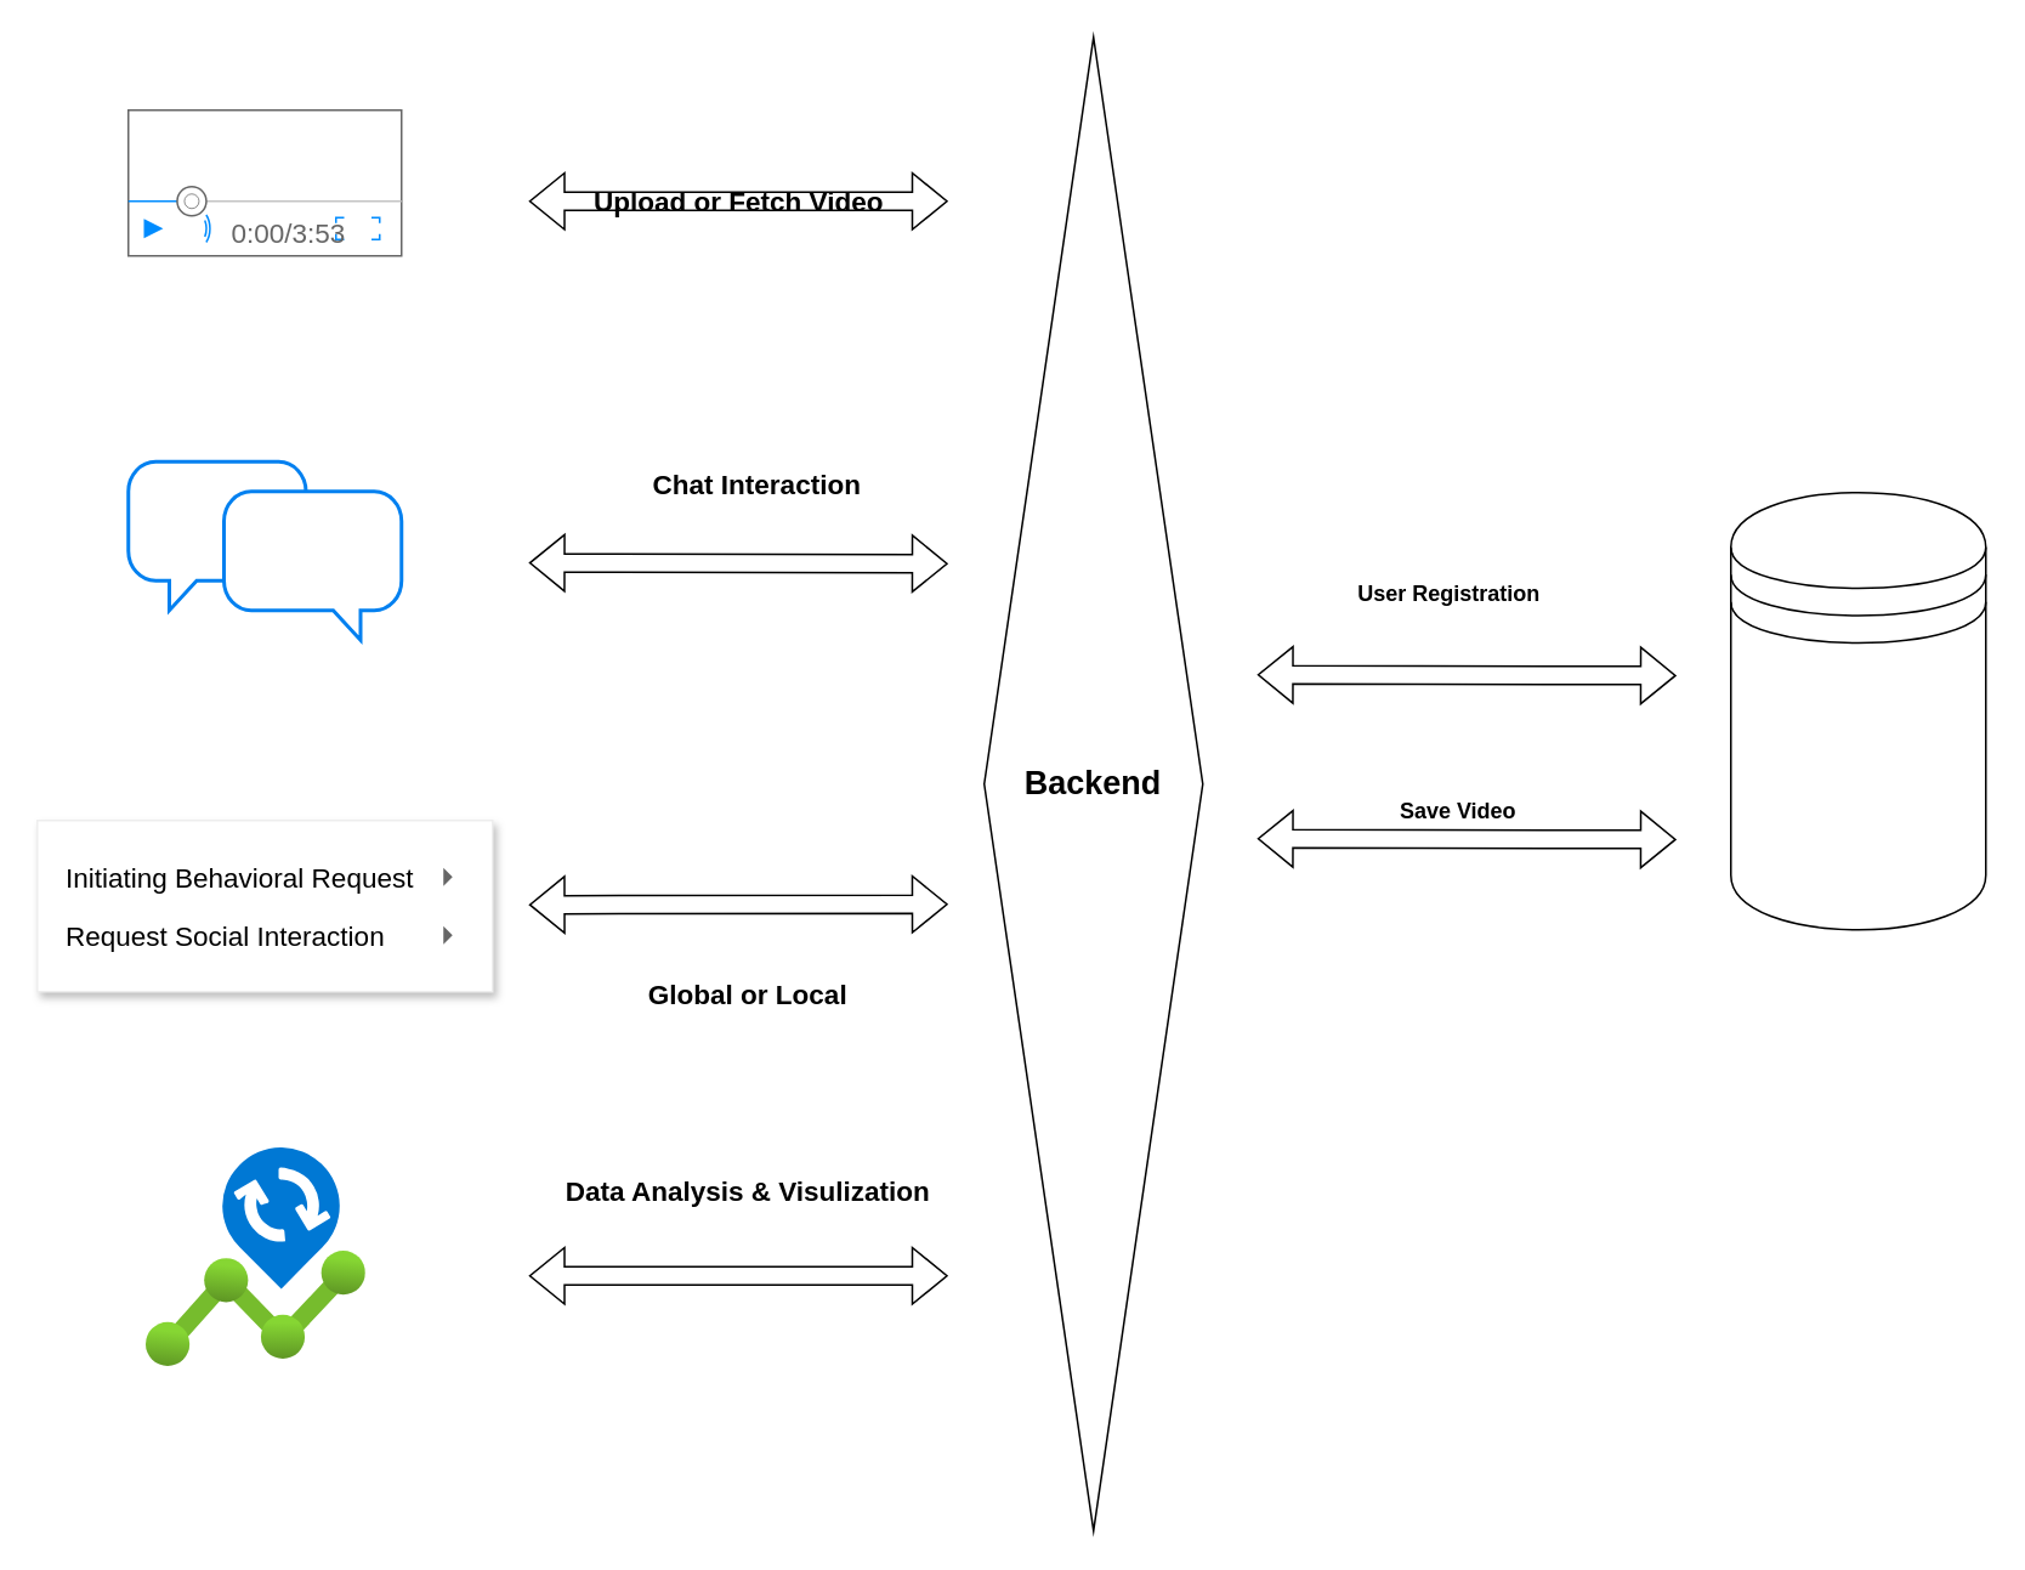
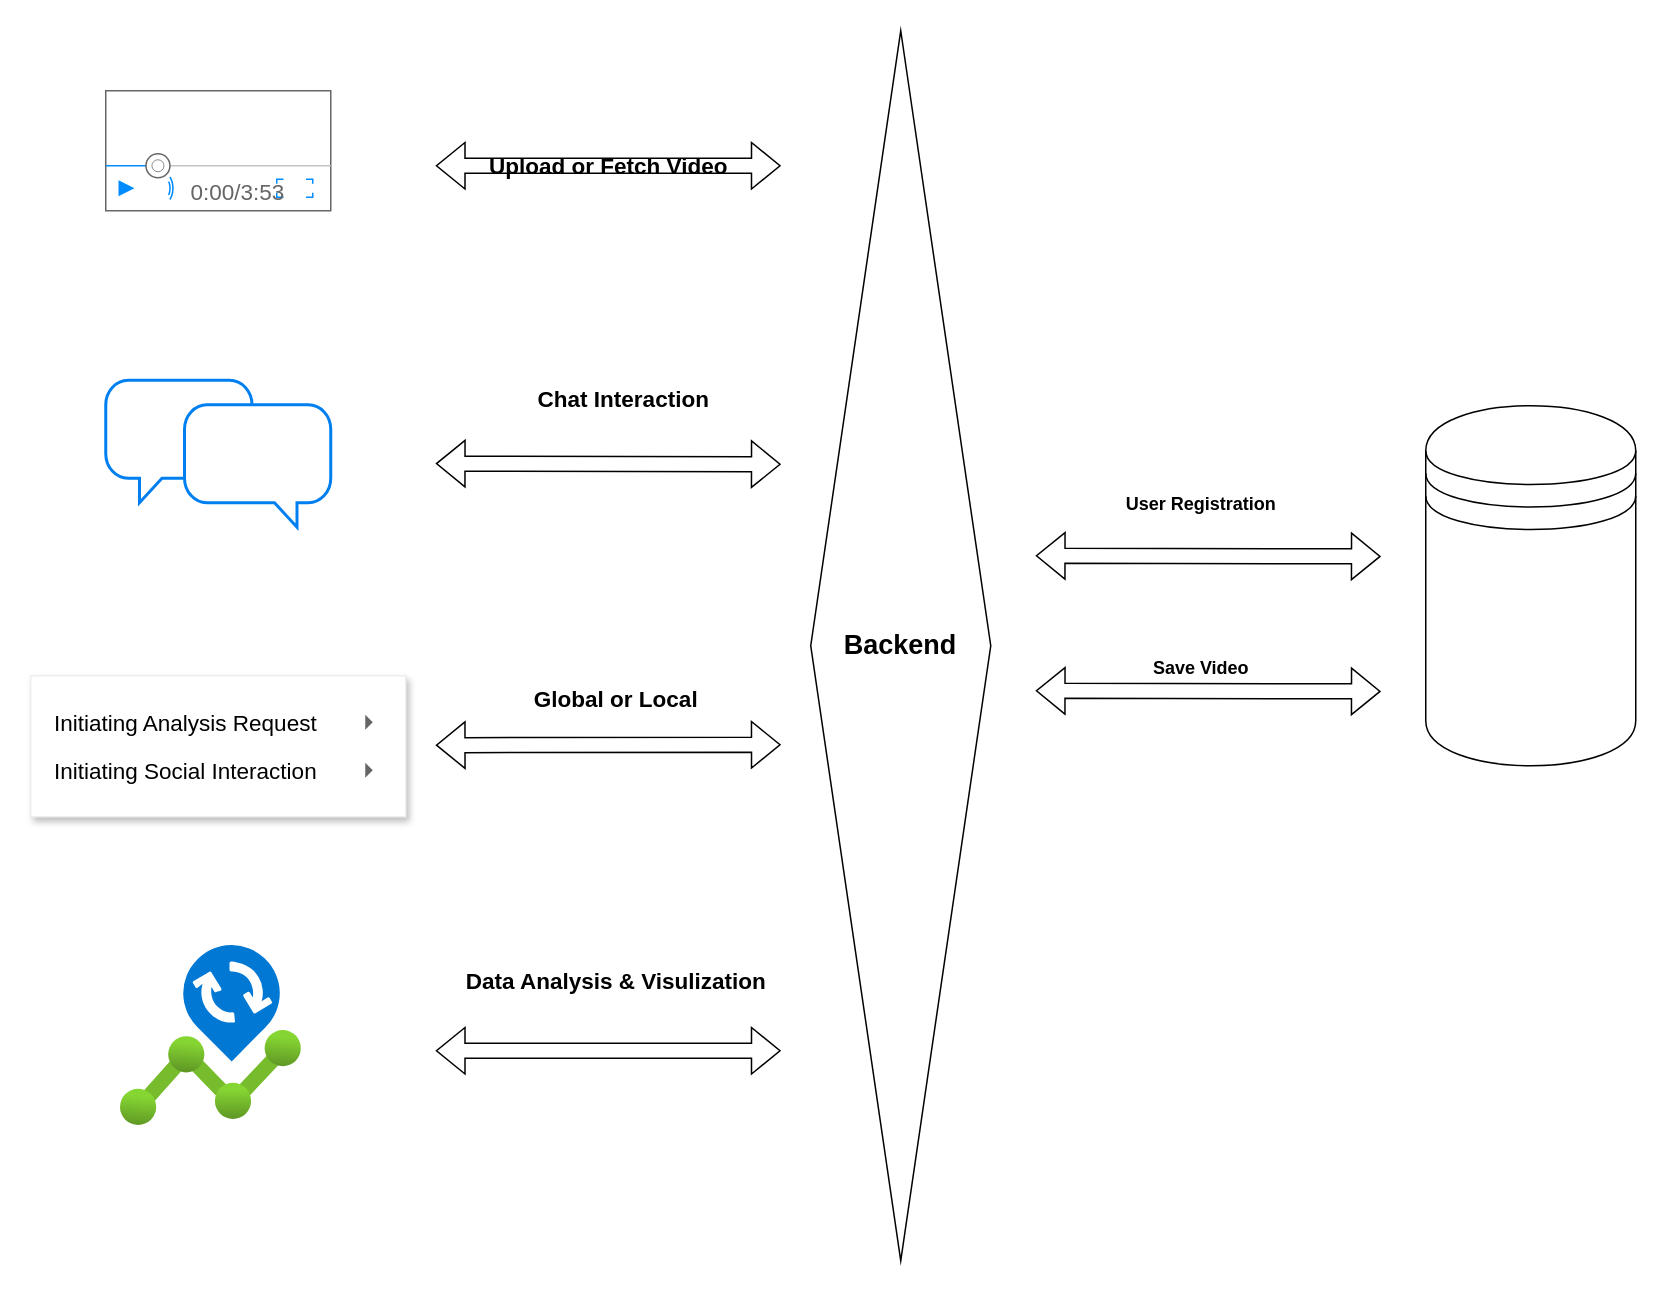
  <mxCell id="0" />
  <mxCell id="1" parent="0" />
  <mxCell id="2" value="&lt;div&gt;&lt;b&gt;&lt;font style=&quot;font-size: 18px;&quot;&gt;Backend&lt;/font&gt;&lt;/b&gt;&lt;/div&gt;" style="rhombus;whiteSpace=wrap;html=1;" vertex="1" parent="1"><mxGeometry x="540" y="20" width="120" height="820" as="geometry" /></mxCell>
  <mxCell id="3" value="" style="shape=datastore;whiteSpace=wrap;html=1;" vertex="1" parent="1"><mxGeometry x="950" y="270" width="140" height="240" as="geometry" /></mxCell>
- <mxCell id="4" value="User Registration" style="text;html=1;align=center;verticalAlign=middle;resizable=0;points=[];autosize=1;strokeColor=none;fillColor=none;fontStyle=1" vertex="1" parent="1"><mxGeometry x="735" y="311" width="120" height="30" as="geometry" /></mxCell>
+ <mxCell id="4" value="User Registration" style="text;html=1;align=center;verticalAlign=middle;resizable=0;points=[];autosize=1;strokeColor=none;fillColor=none;fontStyle=1" vertex="1" parent="1"><mxGeometry x="740" y="321" width="120" height="30" as="geometry" /></mxCell>
  <mxCell id="5" value="Save Video" style="text;html=1;align=center;verticalAlign=middle;resizable=0;points=[];autosize=1;strokeColor=none;fillColor=none;fontStyle=1" vertex="1" parent="1"><mxGeometry x="760" y="430" width="80" height="30" as="geometry" /></mxCell>
  <mxCell id="6" value="" style="verticalLabelPosition=bottom;shadow=0;dashed=0;align=center;html=1;verticalAlign=top;strokeWidth=1;shape=mxgraph.mockup.containers.videoPlayer;strokeColor=#666666;strokeColor2=#008cff;strokeColor3=#c4c4c4;textColor=#666666;fillColor2=#008cff;barHeight=30;barPos=20;" vertex="1" parent="1"><mxGeometry x="70" y="60" width="130" height="80" as="geometry" /></mxCell>
  <mxCell id="7" value="Upload or Fetch Video" style="text;html=1;align=center;verticalAlign=middle;resizable=0;points=[];autosize=1;strokeColor=none;fillColor=none;fontStyle=1;fontSize=15;" vertex="1" parent="1"><mxGeometry x="320" y="95" width="170" height="30" as="geometry" /></mxCell>
  <mxCell id="8" value="" style="html=1;verticalLabelPosition=bottom;align=center;labelBackgroundColor=#ffffff;verticalAlign=top;strokeWidth=2;strokeColor=#0080F0;shadow=0;dashed=0;shape=mxgraph.ios7.icons.chat;" vertex="1" parent="1"><mxGeometry x="70" y="253" width="150" height="98" as="geometry" /></mxCell>
  <mxCell id="9" value="Chat Interaction" style="text;html=1;align=center;verticalAlign=middle;resizable=0;points=[];autosize=1;strokeColor=none;fillColor=none;fontSize=15;fontStyle=1" vertex="1" parent="1"><mxGeometry x="350" y="250" width="130" height="30" as="geometry" /></mxCell>
  <mxCell id="10" value="" style="swimlane;shape=rect;strokeColor=#EEEEEE;fillColor=#ffffff;fontColor=#000000;fontStyle=0;childLayout=stackLayout;horizontal=1;startSize=0;horizontalStack=0;resizeParent=1;resizeParentMax=0;resizeLast=0;collapsible=0;marginBottom=0;whiteSpace=wrap;html=1;shadow=1;labelBorderColor=default;" vertex="1" parent="1"><mxGeometry x="20" y="450" width="250" height="94" as="geometry" /></mxCell>
  <mxCell id="11" value="" style="text;strokeColor=none;align=left;verticalAlign=middle;spacing=16;overflow=visible;;points=[[0,0.5],[1,0.5]];portConstraint=eastwest;rotatable=0;whiteSpace=wrap;html=1;fillColor=none;fontSize=15;fontColor=inherit;" vertex="1" parent="10"><mxGeometry width="250" height="15" as="geometry" /></mxCell>
- <mxCell id="12" value="Initiating Behavioral Request" style="text;strokeColor=none;align=left;verticalAlign=middle;spacing=16;overflow=visible;;points=[[0,0.5],[1,0.5]];portConstraint=eastwest;rotatable=0;whiteSpace=wrap;html=1;fillColor=none;fontSize=15;fontColor=inherit;" vertex="1" parent="10"><mxGeometry y="15" width="250" height="32" as="geometry" /></mxCell>
+ <mxCell id="12" value="Initiating Analysis Request" style="text;strokeColor=none;align=left;verticalAlign=middle;spacing=16;overflow=visible;;points=[[0,0.5],[1,0.5]];portConstraint=eastwest;rotatable=0;whiteSpace=wrap;html=1;fillColor=none;fontSize=15;fontColor=inherit;" vertex="1" parent="10"><mxGeometry y="15" width="250" height="32" as="geometry" /></mxCell>
  <mxCell id="13" value="" style="shape=triangle;direction=east;fillColor=#666666;strokeColor=none;perimeter=none;sketch=0;" vertex="1" parent="12"><mxGeometry x="1" y="0.5" width="5" height="10" relative="1" as="geometry"><mxPoint x="-27" y="-5" as="offset" /></mxGeometry></mxCell>
- <mxCell id="14" value="Request Social Interaction" style="text;strokeColor=none;align=left;verticalAlign=middle;spacing=16;overflow=visible;points=[[0,0.5],[1,0.5]];portConstraint=eastwest;rotatable=0;whiteSpace=wrap;html=1;fillColor=none;fontSize=15;fontColor=inherit;" vertex="1" parent="10"><mxGeometry y="47" width="250" height="32" as="geometry" /></mxCell>
+ <mxCell id="14" value="Initiating Social Interaction" style="text;strokeColor=none;align=left;verticalAlign=middle;spacing=16;overflow=visible;points=[[0,0.5],[1,0.5]];portConstraint=eastwest;rotatable=0;whiteSpace=wrap;html=1;fillColor=none;fontSize=15;fontColor=inherit;" vertex="1" parent="10"><mxGeometry y="47" width="250" height="32" as="geometry" /></mxCell>
  <mxCell id="15" value="" style="shape=triangle;direction=east;fillColor=#666666;strokeColor=none;perimeter=none;sketch=0;" vertex="1" parent="14"><mxGeometry x="1" y="0.5" width="5" height="10" relative="1" as="geometry"><mxPoint x="-27" y="-5" as="offset" /></mxGeometry></mxCell>
  <mxCell id="16" value="" style="text;strokeColor=none;align=left;verticalAlign=middle;spacing=16;overflow=visible;;points=[[0,0.5],[1,0.5]];portConstraint=eastwest;rotatable=0;whiteSpace=wrap;html=1;fillColor=none;fontSize=15;fontColor=inherit;" vertex="1" parent="10"><mxGeometry y="79" width="250" height="15" as="geometry" /></mxCell>
- <mxCell id="17" value="Global or Local" style="text;html=1;align=center;verticalAlign=middle;resizable=0;points=[];autosize=1;strokeColor=none;fillColor=none;fontStyle=1;fontSize=15;" vertex="1" parent="1"><mxGeometry x="350" y="530" width="120" height="30" as="geometry" /></mxCell>
+ <mxCell id="17" value="Global or Local" style="text;html=1;align=center;verticalAlign=middle;resizable=0;points=[];autosize=1;strokeColor=none;fillColor=none;fontStyle=1;fontSize=15;" vertex="1" parent="1"><mxGeometry x="350" y="450" width="120" height="30" as="geometry" /></mxCell>
  <mxCell id="18" value="" style="image;aspect=fixed;html=1;points=[];align=center;fontSize=12;image=img/lib/azure2/devops/Change_Analysis.svg;" vertex="1" parent="1"><mxGeometry x="80" y="630" width="120.57" height="120" as="geometry" /></mxCell>
  <mxCell id="19" value="Data Analysis &amp;amp; Visulization" style="text;html=1;align=center;verticalAlign=middle;resizable=0;points=[];autosize=1;strokeColor=none;fillColor=none;fontStyle=1;fontSize=15;" vertex="1" parent="1"><mxGeometry x="305" y="638" width="210" height="30" as="geometry" /></mxCell>
  <mxCell id="20" value="" style="shape=flexArrow;endArrow=classic;startArrow=classic;html=1;rounded=0;" edge="1" parent="1"><mxGeometry width="100" height="100" relative="1" as="geometry"><mxPoint x="290" y="110" as="sourcePoint" /><mxPoint x="520" y="110" as="targetPoint" /></mxGeometry></mxCell>
  <mxCell id="21" value="" style="shape=flexArrow;endArrow=classic;startArrow=classic;html=1;rounded=0;" edge="1" parent="1"><mxGeometry width="100" height="100" relative="1" as="geometry"><mxPoint x="290" y="308.57" as="sourcePoint" /><mxPoint x="520" y="309" as="targetPoint" /></mxGeometry></mxCell>
  <mxCell id="22" value="" style="shape=flexArrow;endArrow=classic;startArrow=classic;html=1;rounded=0;" edge="1" parent="1"><mxGeometry width="100" height="100" relative="1" as="geometry"><mxPoint x="290" y="496.29" as="sourcePoint" /><mxPoint x="520" y="496" as="targetPoint" /></mxGeometry></mxCell>
  <mxCell id="23" value="" style="shape=flexArrow;endArrow=classic;startArrow=classic;html=1;rounded=0;" edge="1" parent="1"><mxGeometry width="100" height="100" relative="1" as="geometry"><mxPoint x="290" y="700" as="sourcePoint" /><mxPoint x="520" y="700" as="targetPoint" /></mxGeometry></mxCell>
  <mxCell id="24" value="" style="shape=flexArrow;endArrow=classic;startArrow=classic;html=1;rounded=0;" edge="1" parent="1"><mxGeometry width="100" height="100" relative="1" as="geometry"><mxPoint x="690" y="370" as="sourcePoint" /><mxPoint x="920" y="370.43" as="targetPoint" /></mxGeometry></mxCell>
  <mxCell id="25" value="" style="shape=flexArrow;endArrow=classic;startArrow=classic;html=1;rounded=0;" edge="1" parent="1"><mxGeometry width="100" height="100" relative="1" as="geometry"><mxPoint x="690" y="460" as="sourcePoint" /><mxPoint x="920" y="460.43" as="targetPoint" /></mxGeometry></mxCell>
